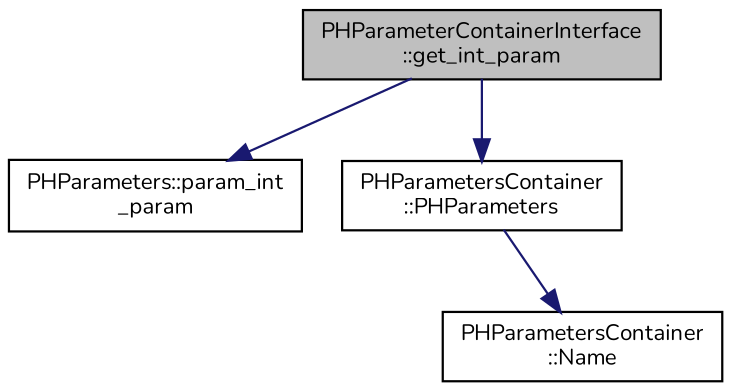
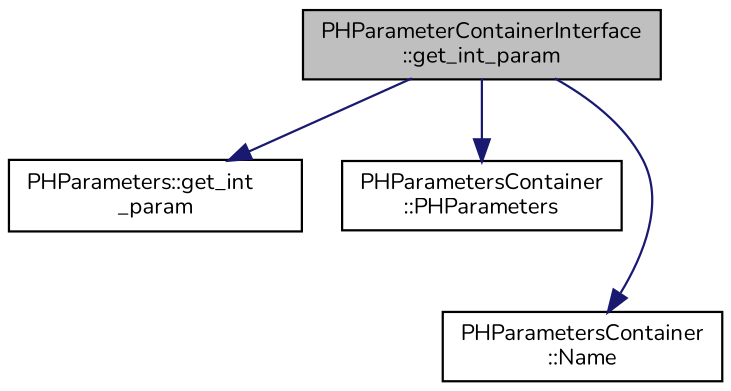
  digraph {
    fontname=Nunito
    rankdir=TB
    node [color=black fontname=Nunito fontsize=10 shape=record]
    edge [color=midnightblue fontname=Nunito fontsize=10 labelfontname=FreeSans labelfontsize=10 style=solid]
    n1 [fillcolor=grey75 fontcolor=black height=0.2 label="PHParameterContainerInterface\l::get_int_param" style=filled width=0.4]
-   n2 [height=0.2 label="PHParameters::param_int\l_param" width=0.4]
+   n2 [height=0.2 label="PHParameters::get_int\l_param" width=0.4]
    n3 [height=0.2 label="PHParametersContainer\l::PHParameters" width=0.4]
    n4 [height=0.2 label="PHParametersContainer\l::Name" width=0.4]
    n1 -> n2
    n1 -> n3
-   n3 -> n4
+   n1 -> n4
  }
